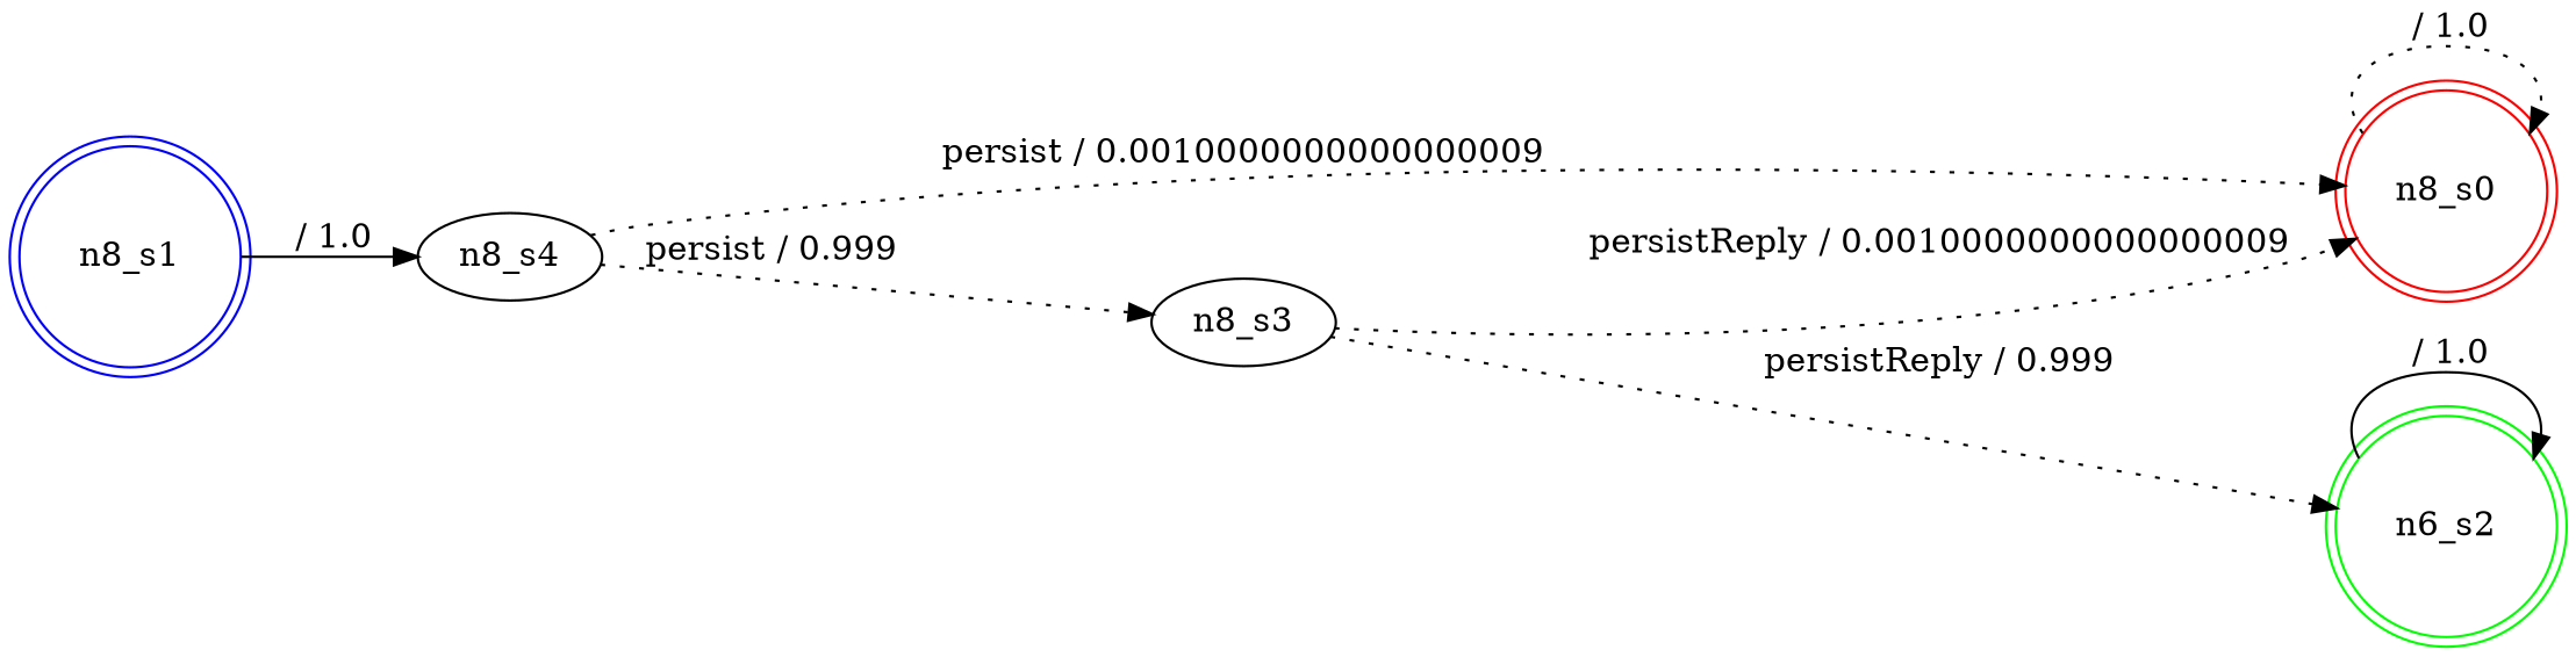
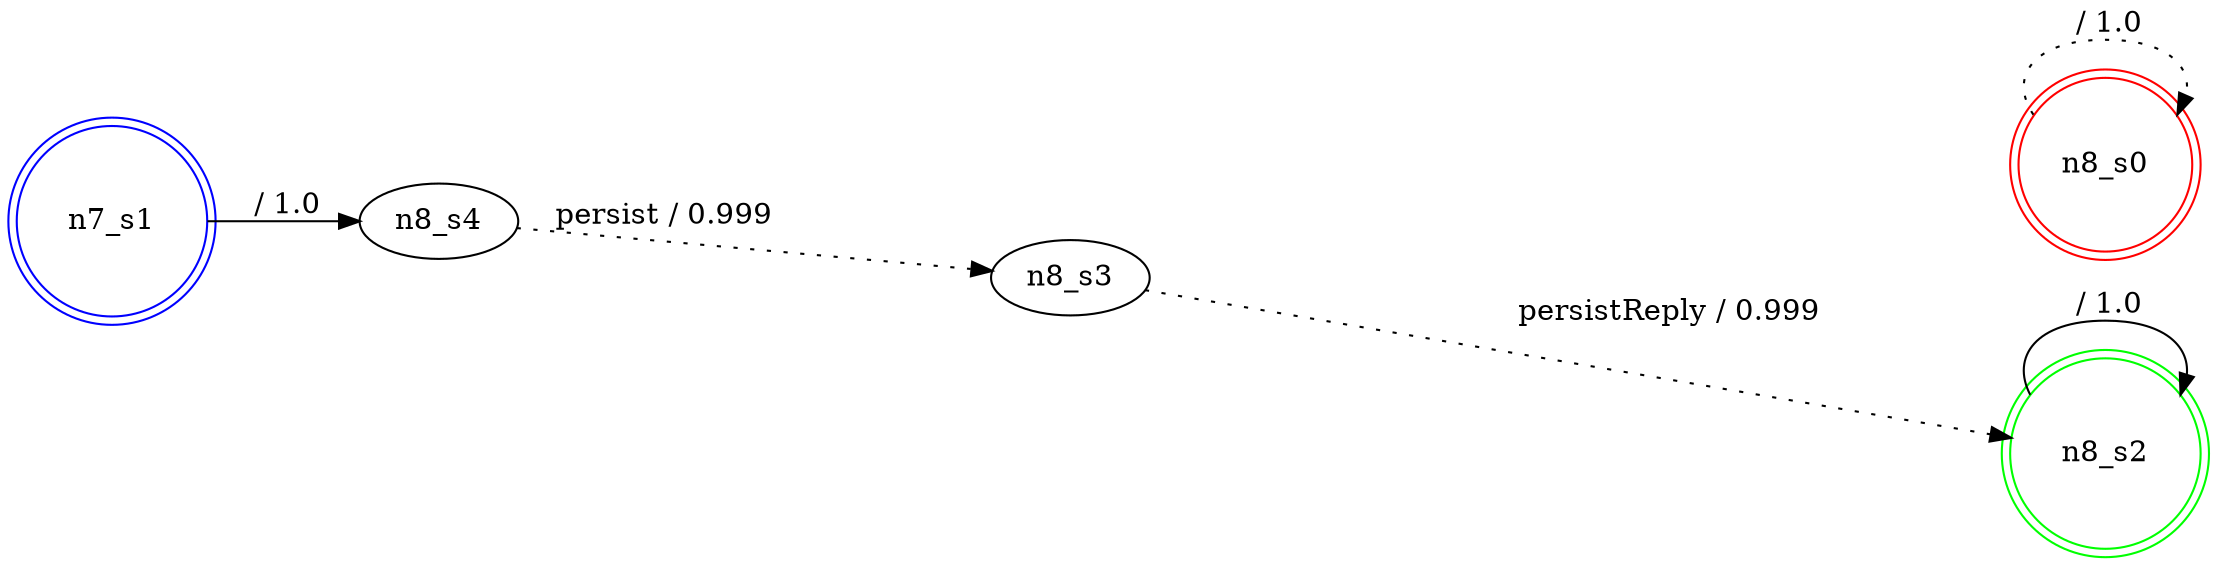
  digraph {
    rankdir=LR
    node [shape=doublecircle]
    edge [style=dotted]
    n1 [color=red label=n8_s0]
-   n2 [color=blue label=n8_s1]
+   n2 [color=blue label=n7_s1]
    n3 [label=n8_s4 shape=""]
    n4 [label=n8_s3 shape=""]
-   n5 [color=green label=n6_s2]
+   n5 [color=green label=n8_s2]
    n1 -> n1 [label=" / 1.0"]
    n2 -> n3 [label=" / 1.0" style=""]
-   n3 -> n1 [label="persist / 0.0010000000000000009"]
    n3 -> n4 [label="persist / 0.999"]
-   n4 -> n1 [label="persistReply / 0.0010000000000000009"]
    n4 -> n5 [label="persistReply / 0.999"]
    n5 -> n5 [label=" / 1.0" style=""]
  }
